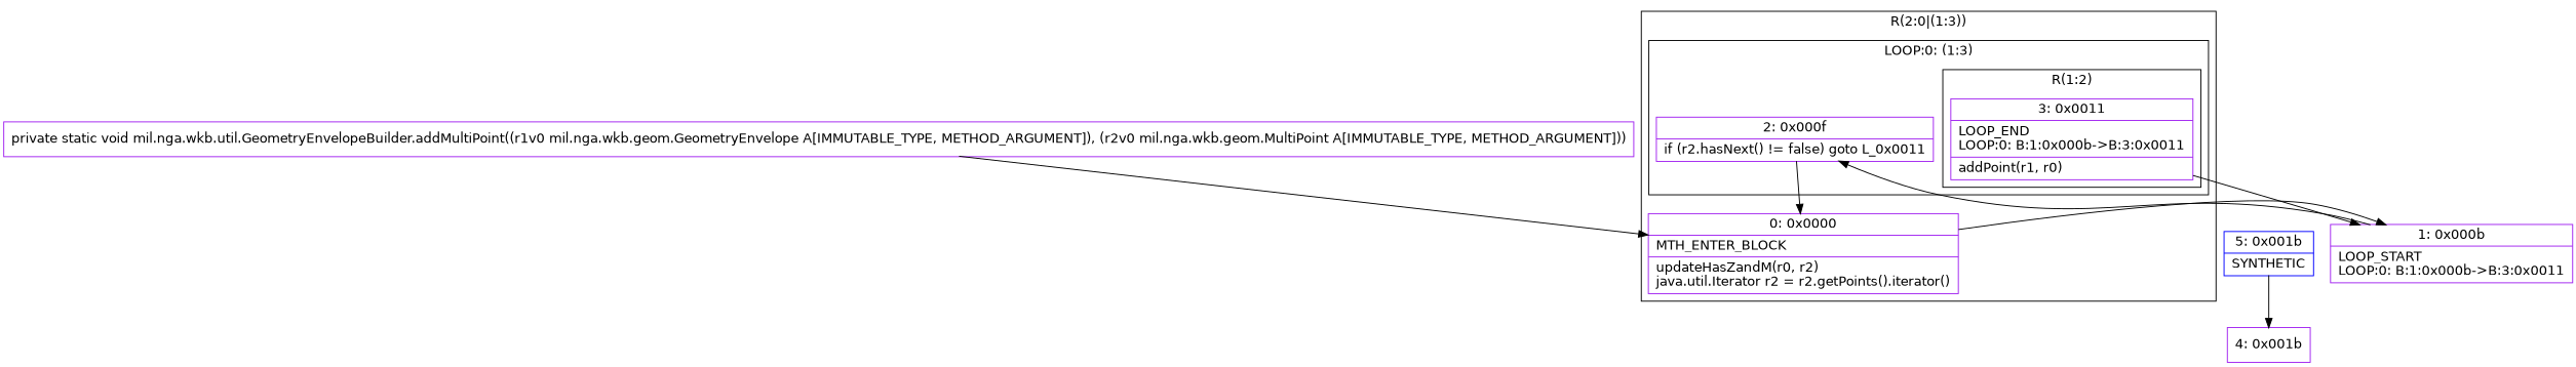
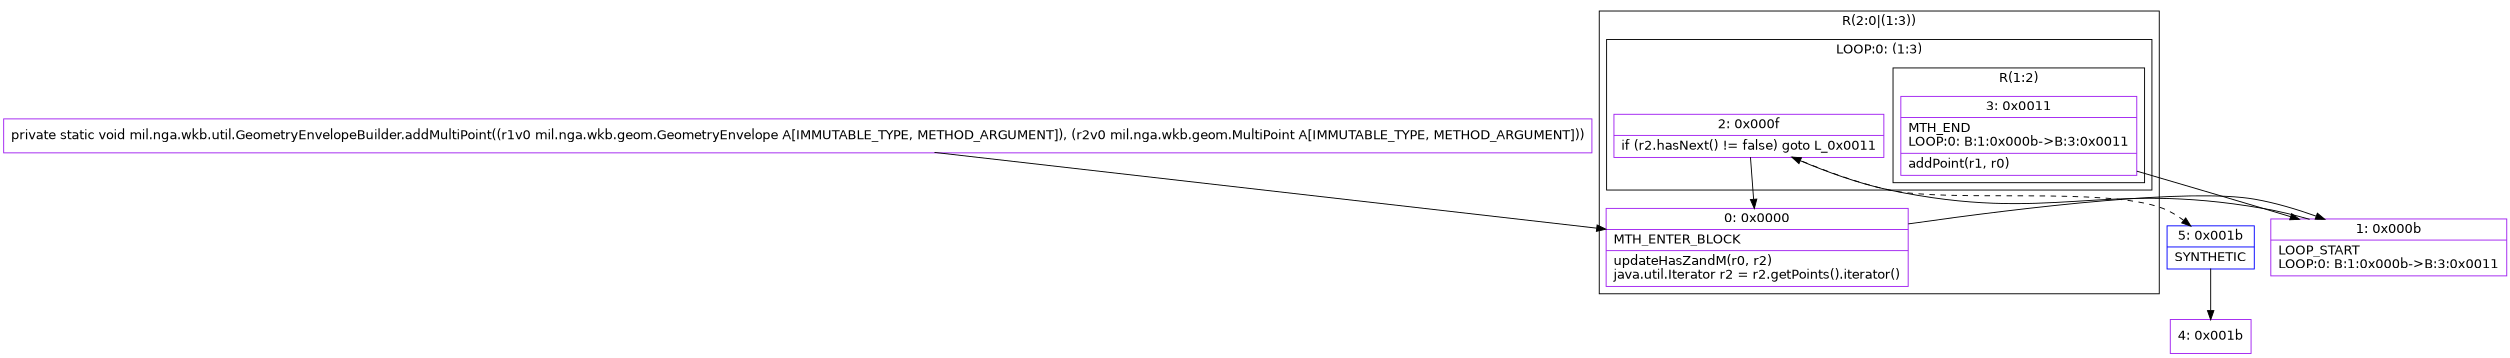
  digraph {
    fontname="DejaVu Sans"
    node [color=purple fontname="DejaVu Sans" shape=record]
    edge [fontname="DejaVu Sans"]
-   n1 [label="{3\:\ 0x0011|LOOP_END\lLOOP:0: B:1:0x000b\-\>B:3:0x0011\l|addPoint(r1, r0)\l}"]
+   n1 [label="{3\:\ 0x0011|MTH_END\lLOOP:0: B:1:0x000b\-\>B:3:0x0011\l|addPoint(r1, r0)\l}"]
    n2 [label="{2\:\ 0x000f|if (r2.hasNext() != false) goto L_0x0011\l}"]
    n3 [label="{0\:\ 0x0000|MTH_ENTER_BLOCK\l|updateHasZandM(r0, r2)\ljava.util.Iterator r2 = r2.getPoints().iterator()\l}"]
    n4 [label="{1\:\ 0x000b|LOOP_START\lLOOP:0: B:1:0x000b\-\>B:3:0x0011\l}"]
    n5 [color=blue label="{5\:\ 0x001b|SYNTHETIC\l}"]
    n6 [label="{4\:\ 0x001b}"]
    n7 [label="{private static void mil.nga.wkb.util.GeometryEnvelopeBuilder.addMultiPoint((r1v0 mil.nga.wkb.geom.GeometryEnvelope A[IMMUTABLE_TYPE, METHOD_ARGUMENT]), (r2v0 mil.nga.wkb.geom.MultiPoint A[IMMUTABLE_TYPE, METHOD_ARGUMENT])) }"]
    subgraph cluster_1 {
      label="R(2:0|(1:3))"
      n3
      subgraph cluster_2 {
        label="LOOP:0: (1:3)"
        n2
        subgraph cluster_3 {
          label="R(1:2)"
          n1
        }
      }
    }
    n1 -> n4
    n2 -> n3
+   n2 -> n5 [style=dashed]
    n3 -> n4
    n4 -> n2
    n5 -> n6
    n7 -> n3
  }
